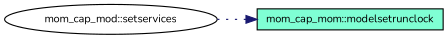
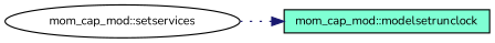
  digraph {
    rankdir=RL
    fontname=Nunito
    node [color=black fontname=Nunito fontsize=10 style=filled]
-   n1 [fillcolor=aquamarine fontcolor=black height=0.2 label="mom_cap_mom::modelsetrunclock" shape=box width=0.4]
+   n1 [fillcolor=aquamarine fontcolor=black height=0.2 label="mom_cap_mod::modelsetrunclock" shape=box width=0.4]
    n2 [fillcolor=white height=0.2 label="mom_cap_mod::setservices" shape=ellipse width=0.4]
    n1 -> n2 [color=midnightblue dir=back fontname=Nunito fontsize=10 labelfontname=Helvetica labelfontsize=10 style=dotted]
  }
